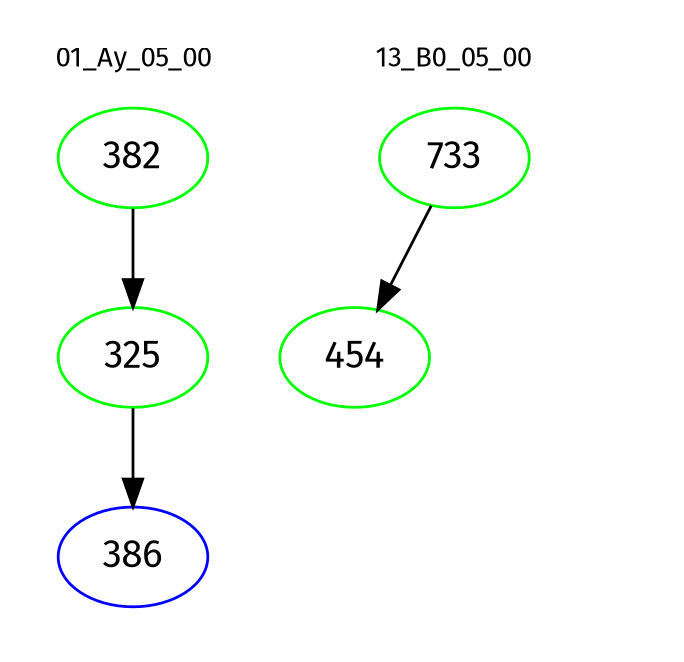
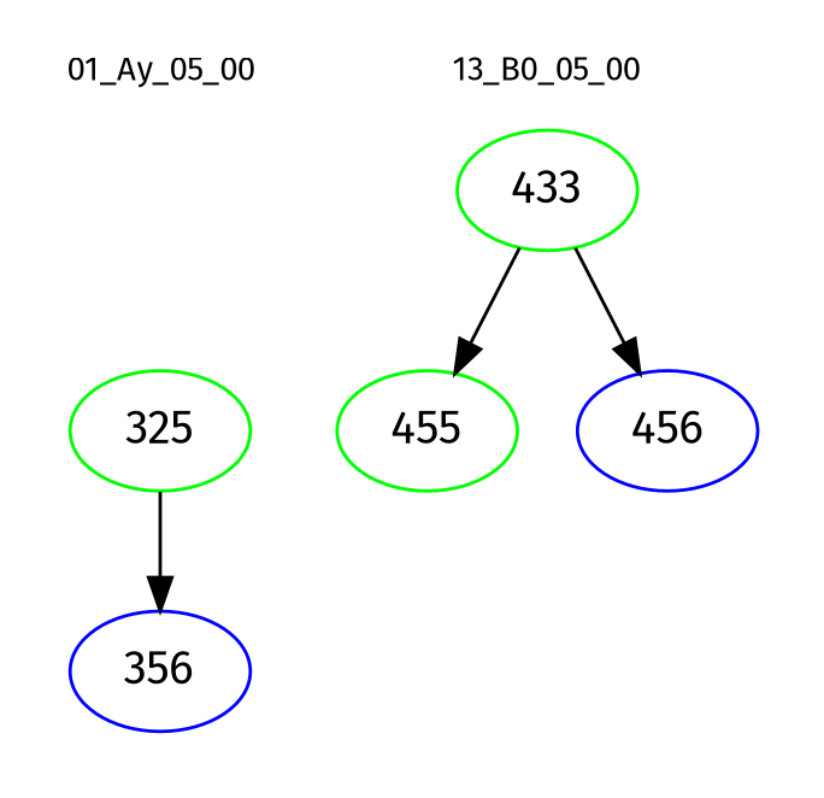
  digraph {
    fontname="Fira Sans"
    node [color=green fontname="Fira Sans"]
    edge [color=black fontname="Fira Sans"]
-   n1 [label=382]
    n2 [label=325]
-   n3 [color=blue label=386]
-   n4 [label=454]
-   n5 [label=733]
+   n3 [color=blue label=356]
+   n4 [label=455]
+   n5 [label=433]
+   n6 [color=blue label=456]
    subgraph cluster_1 {
      color=white
      fontsize=10
      label="01_Ay_05_00"
-     n1
      n2
      n3
    }
    subgraph cluster_2 {
      color=white
      fontsize=10
      label="13_B0_05_00"
      n4
      n5
+     n6
    }
-   n1 -> n2
    n2 -> n3
    n5 -> n4
+   n5 -> n6
  }
